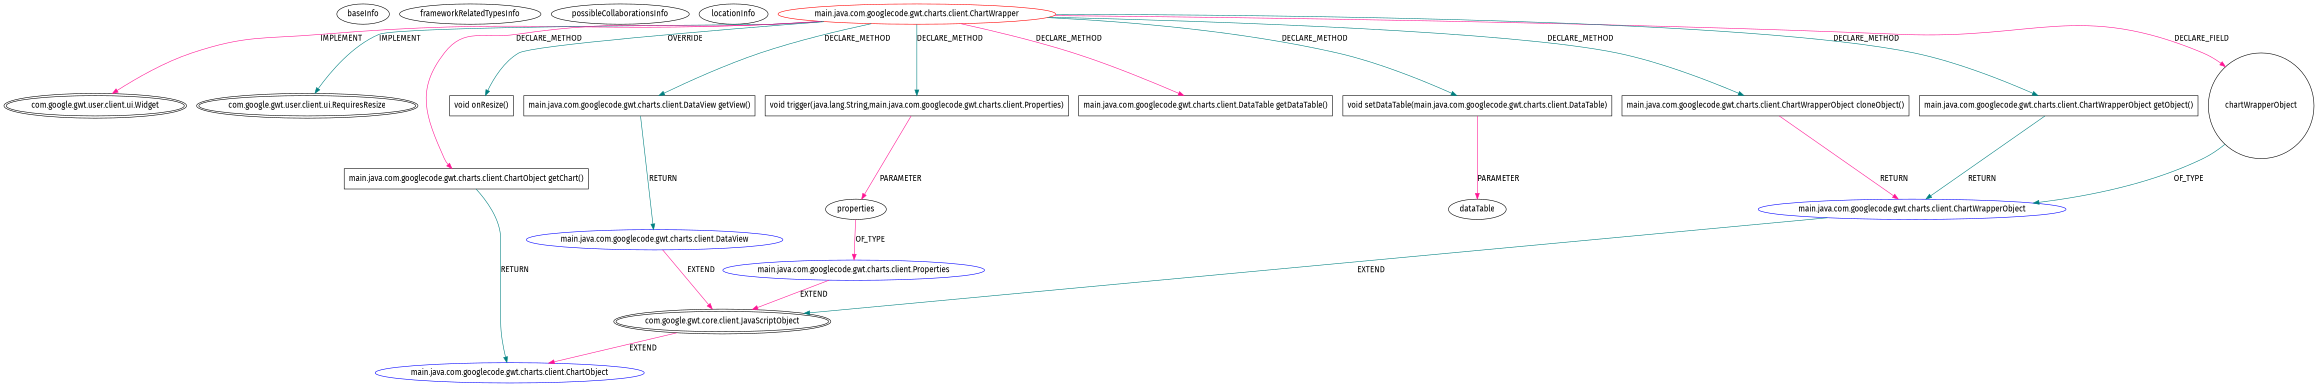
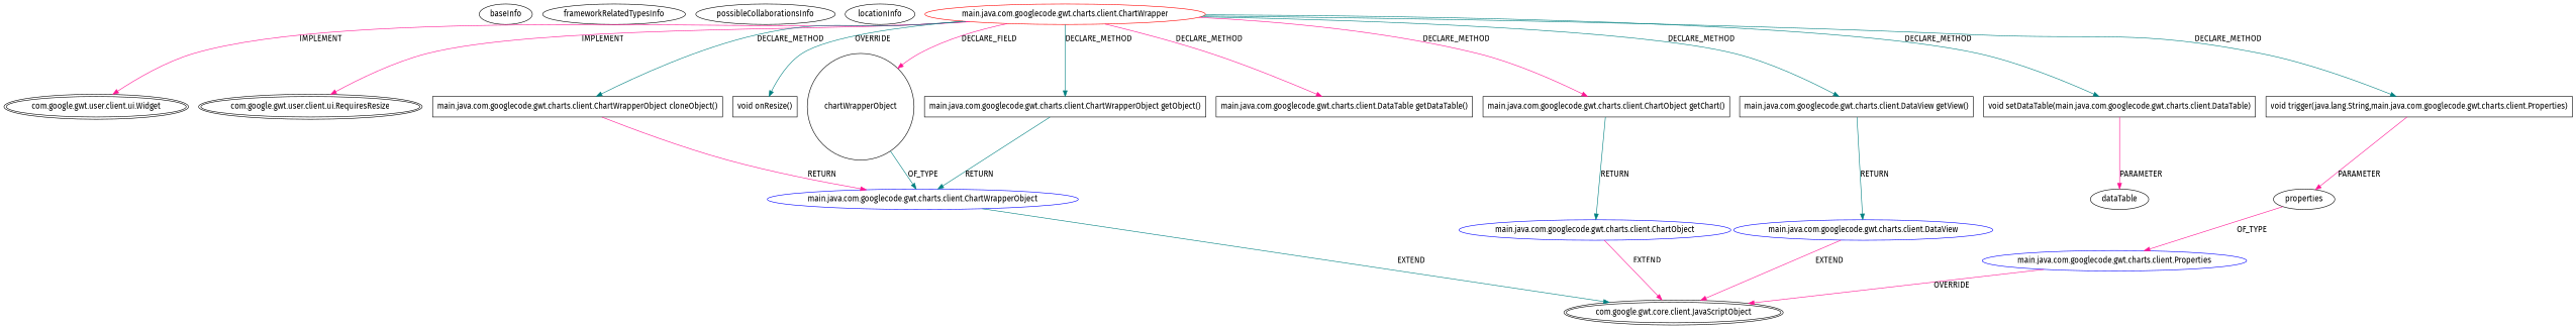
  digraph {
    fontname="Fira Sans"
    node [fontname="Fira Sans" isFrameworkType=false vertexType=CLIENT_METHOD_DECLARATION]
    edge [color=deeppink fontname="Fira Sans"]
    baseInfo [category=extension_graph graphId=3206 isAnonymous=false possibleRelation=true isFrameworkType="" vertexType=""]
    frameworkRelatedTypesInfo [0="com.google.gwt.user.client.ui.Widget" 1="com.google.gwt.user.client.ui.RequiresResize" isFrameworkType="" vertexType=""]
    possibleCollaborationsInfo [0="3206~CLIENT_METHOD_DECLARATION-RETURN_TYPE-CLIENT_METHOD_DECLARATION-RETURN_TYPE-FIELD_DECLARATION-~com.google.gwt.user.client.ui.Widget com.google.gwt.user.client.ui.RequiresResize ~com.google.gwt.core.client.JavaScriptObject ~false~false" 1="3206~CLIENT_METHOD_DECLARATION-PARAMETER_DECLARATION-~com.google.gwt.user.client.ui.Widget com.google.gwt.user.client.ui.RequiresResize ~com.google.gwt.core.client.JavaScriptObject ~false~false" 2="3206~CLIENT_METHOD_DECLARATION-RETURN_TYPE-~com.google.gwt.user.client.ui.Widget com.google.gwt.user.client.ui.RequiresResize ~com.google.gwt.core.client.JavaScriptObject ~false~false" 3="3206~CLIENT_METHOD_DECLARATION-PARAMETER_DECLARATION-CLIENT_METHOD_DECLARATION-RETURN_TYPE-~com.google.gwt.user.client.ui.Widget com.google.gwt.user.client.ui.RequiresResize ~com.google.gwt.core.client.JavaScriptObject ~false~false" isFrameworkType="" vertexType=""]
    locationInfo [contextSignature=ChartWrapper filePath="/jnorthrup-gwt-charts/gwt-charts-master/gwt-charts/src/main/java/com/googlecode/gwt/charts/client/ChartWrapper.java" graphId=3206 projectName="jnorthrup-gwt-charts" isFrameworkType="" vertexType=""]
    n5 [color=red label="main.java.com.googlecode.gwt.charts.client.ChartWrapper" vertexType=ROOT_CLIENT_CLASS_DECLARATION]
    n6 [isFrameworkType=true label="com.google.gwt.user.client.ui.Widget" peripheries=2 vertexType=FRAMEWORK_CLASS_TYPE]
    n7 [isFrameworkType=true label="com.google.gwt.user.client.ui.RequiresResize" peripheries=2 vertexType=FRAMEWORK_INTERFACE_TYPE]
    n8 [label=chartWrapperObject shape=circle vertexType=FIELD_DECLARATION]
    n9 [label="void onResize()" shape=box vertexType=OVERRIDING_METHOD_DECLARATION]
    n10 [label="main.java.com.googlecode.gwt.charts.client.ChartWrapperObject cloneObject()" shape=box]
    n11 [label="main.java.com.googlecode.gwt.charts.client.ChartObject getChart()" shape=box]
    n12 [label="main.java.com.googlecode.gwt.charts.client.DataTable getDataTable()" shape=box]
    n13 [label="main.java.com.googlecode.gwt.charts.client.ChartWrapperObject getObject()" shape=box]
    n14 [label="main.java.com.googlecode.gwt.charts.client.DataView getView()" shape=box]
    n15 [label="void setDataTable(main.java.com.googlecode.gwt.charts.client.DataTable)" shape=box]
    n16 [label="void trigger(java.lang.String,main.java.com.googlecode.gwt.charts.client.Properties)" shape=box]
    n17 [color=blue label="main.java.com.googlecode.gwt.charts.client.ChartWrapperObject" vertexType=REFERENCE_CLIENT_CLASS_DECLARATION]
    n18 [color=blue label="main.java.com.googlecode.gwt.charts.client.ChartObject" vertexType=REFERENCE_CLIENT_CLASS_DECLARATION]
    n19 [color=blue label="main.java.com.googlecode.gwt.charts.client.DataView" vertexType=REFERENCE_CLIENT_CLASS_DECLARATION]
    n20 [label=dataTable vertexType=PARAMETER_DECLARATION]
    n21 [label=properties vertexType=PARAMETER_DECLARATION]
    n22 [isFrameworkType=true label="com.google.gwt.core.client.JavaScriptObject" peripheries=2 vertexType=FRAMEWORK_CLASS_TYPE]
    n23 [color=blue label="main.java.com.googlecode.gwt.charts.client.Properties" vertexType=REFERENCE_CLIENT_CLASS_DECLARATION]
    n5 -> n6 [label=IMPLEMENT]
-   n5 -> n7 [color=teal label=IMPLEMENT]
+   n5 -> n7 [label=IMPLEMENT]
    n5 -> n8 [label=DECLARE_FIELD]
    n5 -> n9 [color=teal label=OVERRIDE]
    n5 -> n10 [color=teal label=DECLARE_METHOD]
    n5 -> n11 [label=DECLARE_METHOD]
    n5 -> n12 [label=DECLARE_METHOD]
    n5 -> n13 [color=teal label=DECLARE_METHOD]
    n5 -> n14 [color=teal label=DECLARE_METHOD]
    n5 -> n15 [color=teal label=DECLARE_METHOD]
    n5 -> n16 [color=teal label=DECLARE_METHOD]
    n8 -> n17 [color=teal label=OF_TYPE]
    n10 -> n17 [label=RETURN]
    n11 -> n18 [color=teal label=RETURN]
    n13 -> n17 [color=teal label=RETURN]
    n14 -> n19 [color=teal label=RETURN]
    n15 -> n20 [label=PARAMETER]
    n16 -> n21 [label=PARAMETER]
    n17 -> n22 [color=teal label=EXTEND]
-   n22 -> n18 [label=EXTEND]
+   n18 -> n22 [label=EXTEND]
    n19 -> n22 [label=EXTEND]
    n21 -> n23 [label=OF_TYPE]
-   n23 -> n22 [label=EXTEND]
+   n23 -> n22 [label=OVERRIDE]
  }
